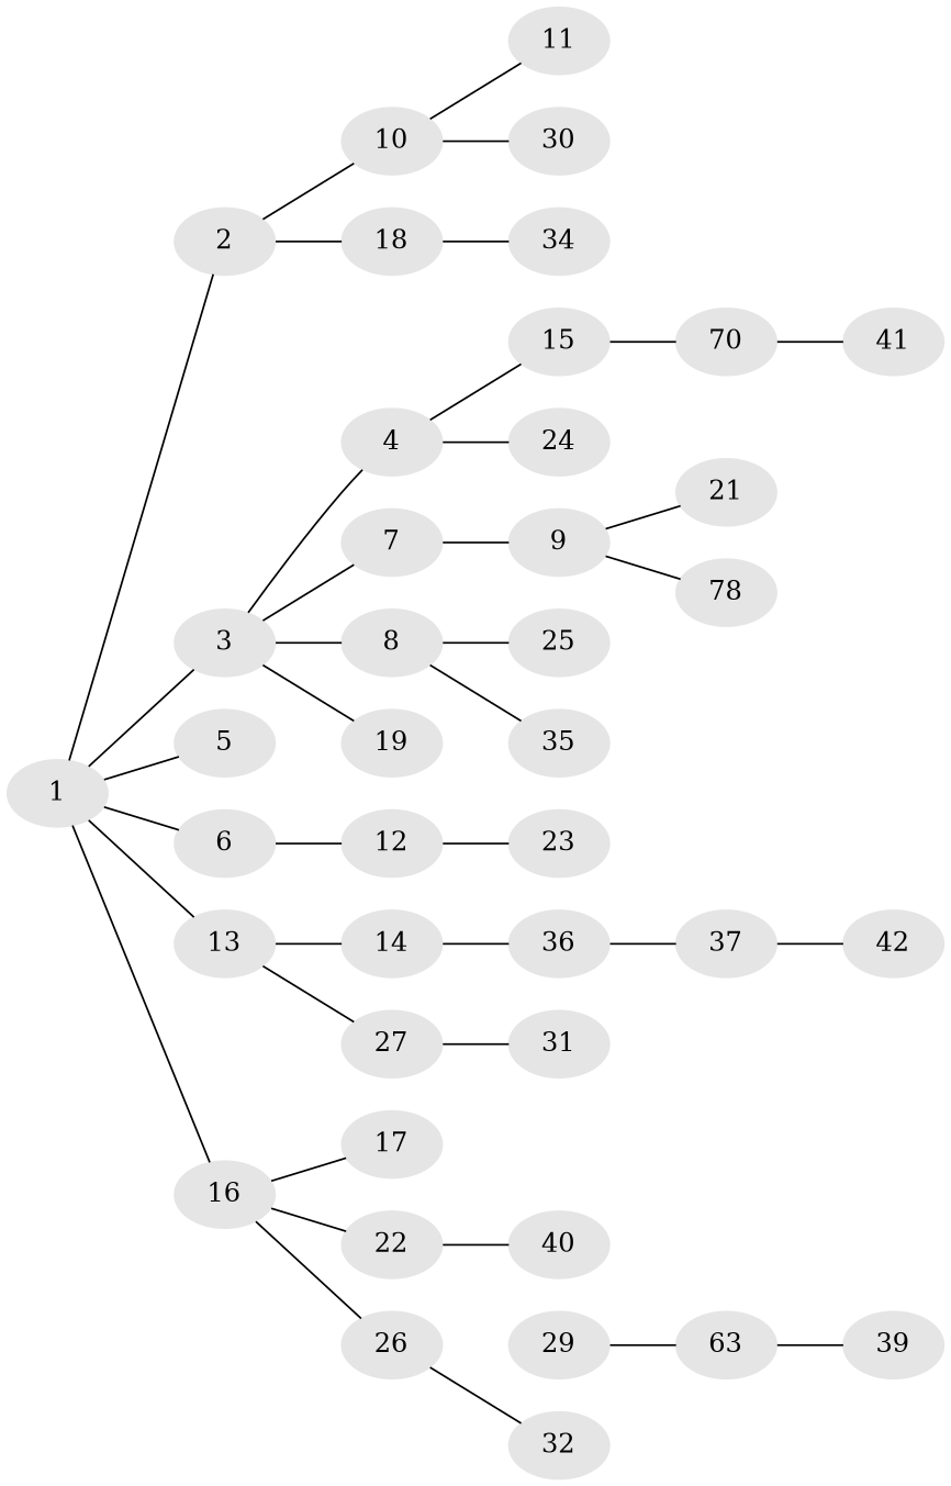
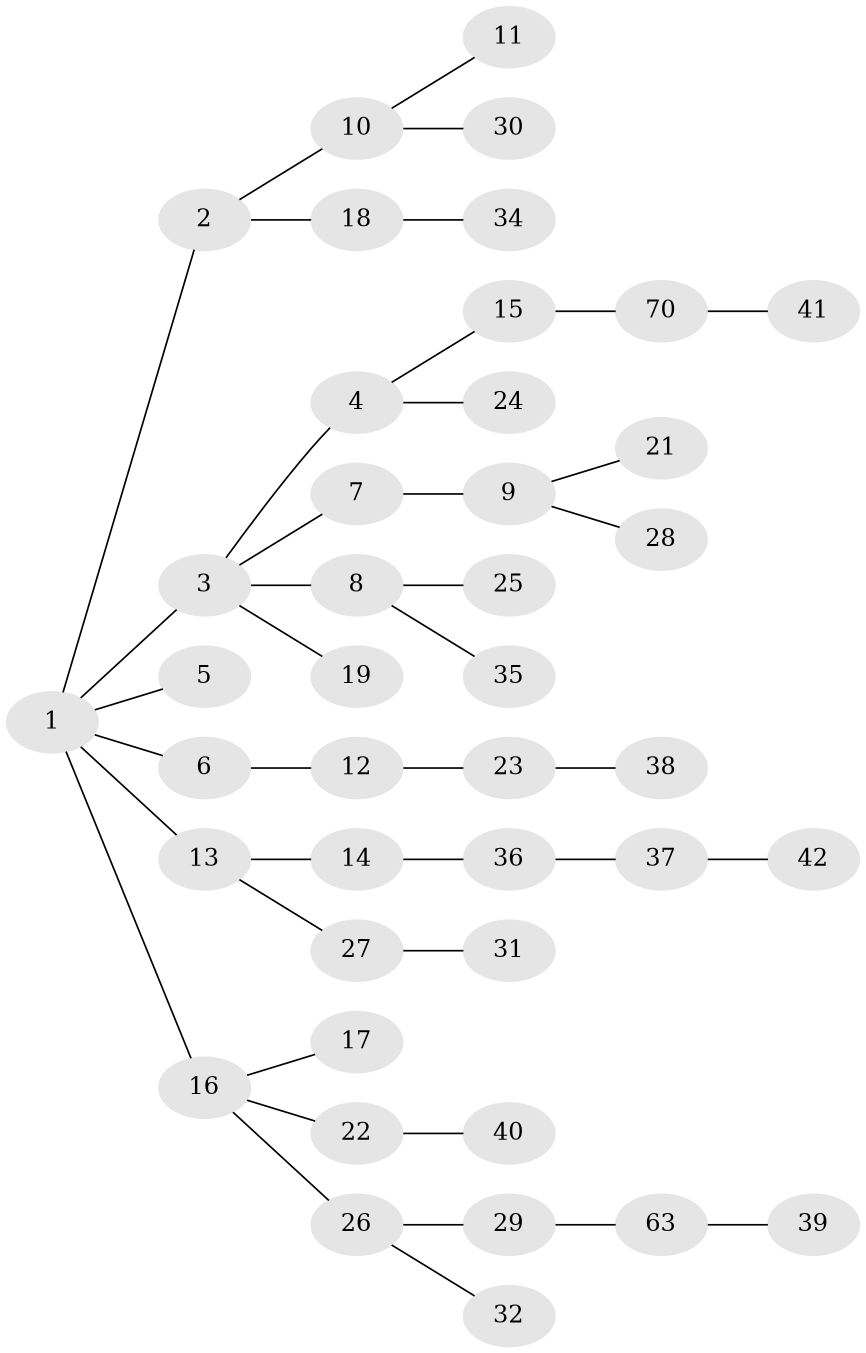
  graph {
    rankdir=LR
    node [color=gray90 style=filled]
    edge [weight=1.0]
    1
    2
    3
    5
    6
    13
    16
    10
    18
    4
    7
    8
    19
    12
    14
    27
    17
    22
    26
    11
    30
    34
    15
    24
    9
    25
    35
    n28 [label=70]
    23
    21
-   28 [label=78]
+   28
+   38
    36
    31
    37
    41
    40
    29
    32
    n40 [label=63]
    39
    42
    1 -- 2
    1 -- 3
    1 -- 5
    1 -- 6
    1 -- 13
    1 -- 16
    2 -- 10
    2 -- 18
    3 -- 4
    3 -- 7
    3 -- 8 [weight=2.0]
    3 -- 19
    6 -- 12 [weight=2.0]
    13 -- 14
    13 -- 27
    16 -- 17
    16 -- 22
    16 -- 26
    10 -- 11
    10 -- 30
    18 -- 34
    4 -- 15
    4 -- 24 [weight=3.0]
    7 -- 9 [weight=2.0]
    8 -- 25
    8 -- 35
    12 -- 23
    14 -- 36
    27 -- 31
    22 -- 40
+   26 -- 29
    26 -- 32
    15 -- n28
    9 -- 21
    9 -- 28
    n28 -- 41
+   23 -- 38
    36 -- 37
    37 -- 42
    29 -- n40 [weight=2.0]
    n40 -- 39
  }
